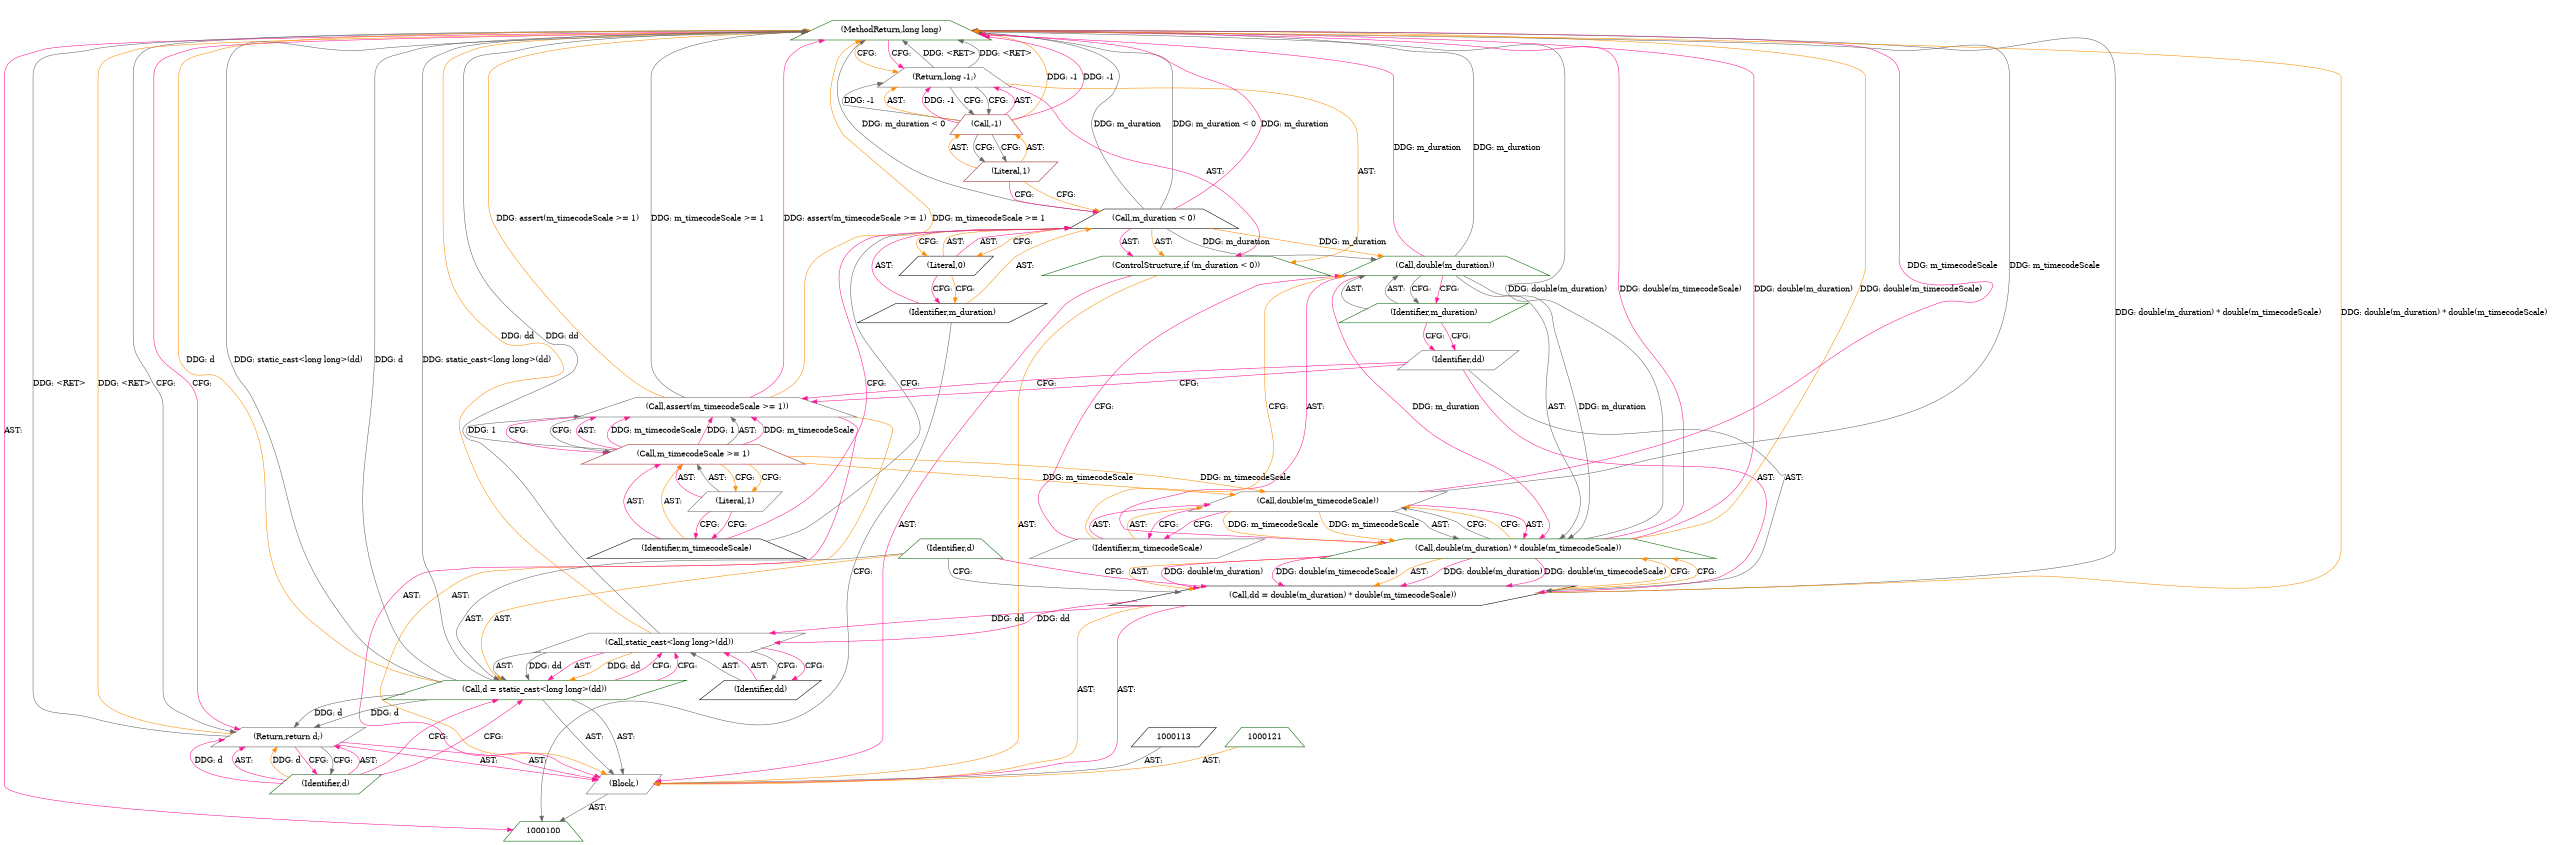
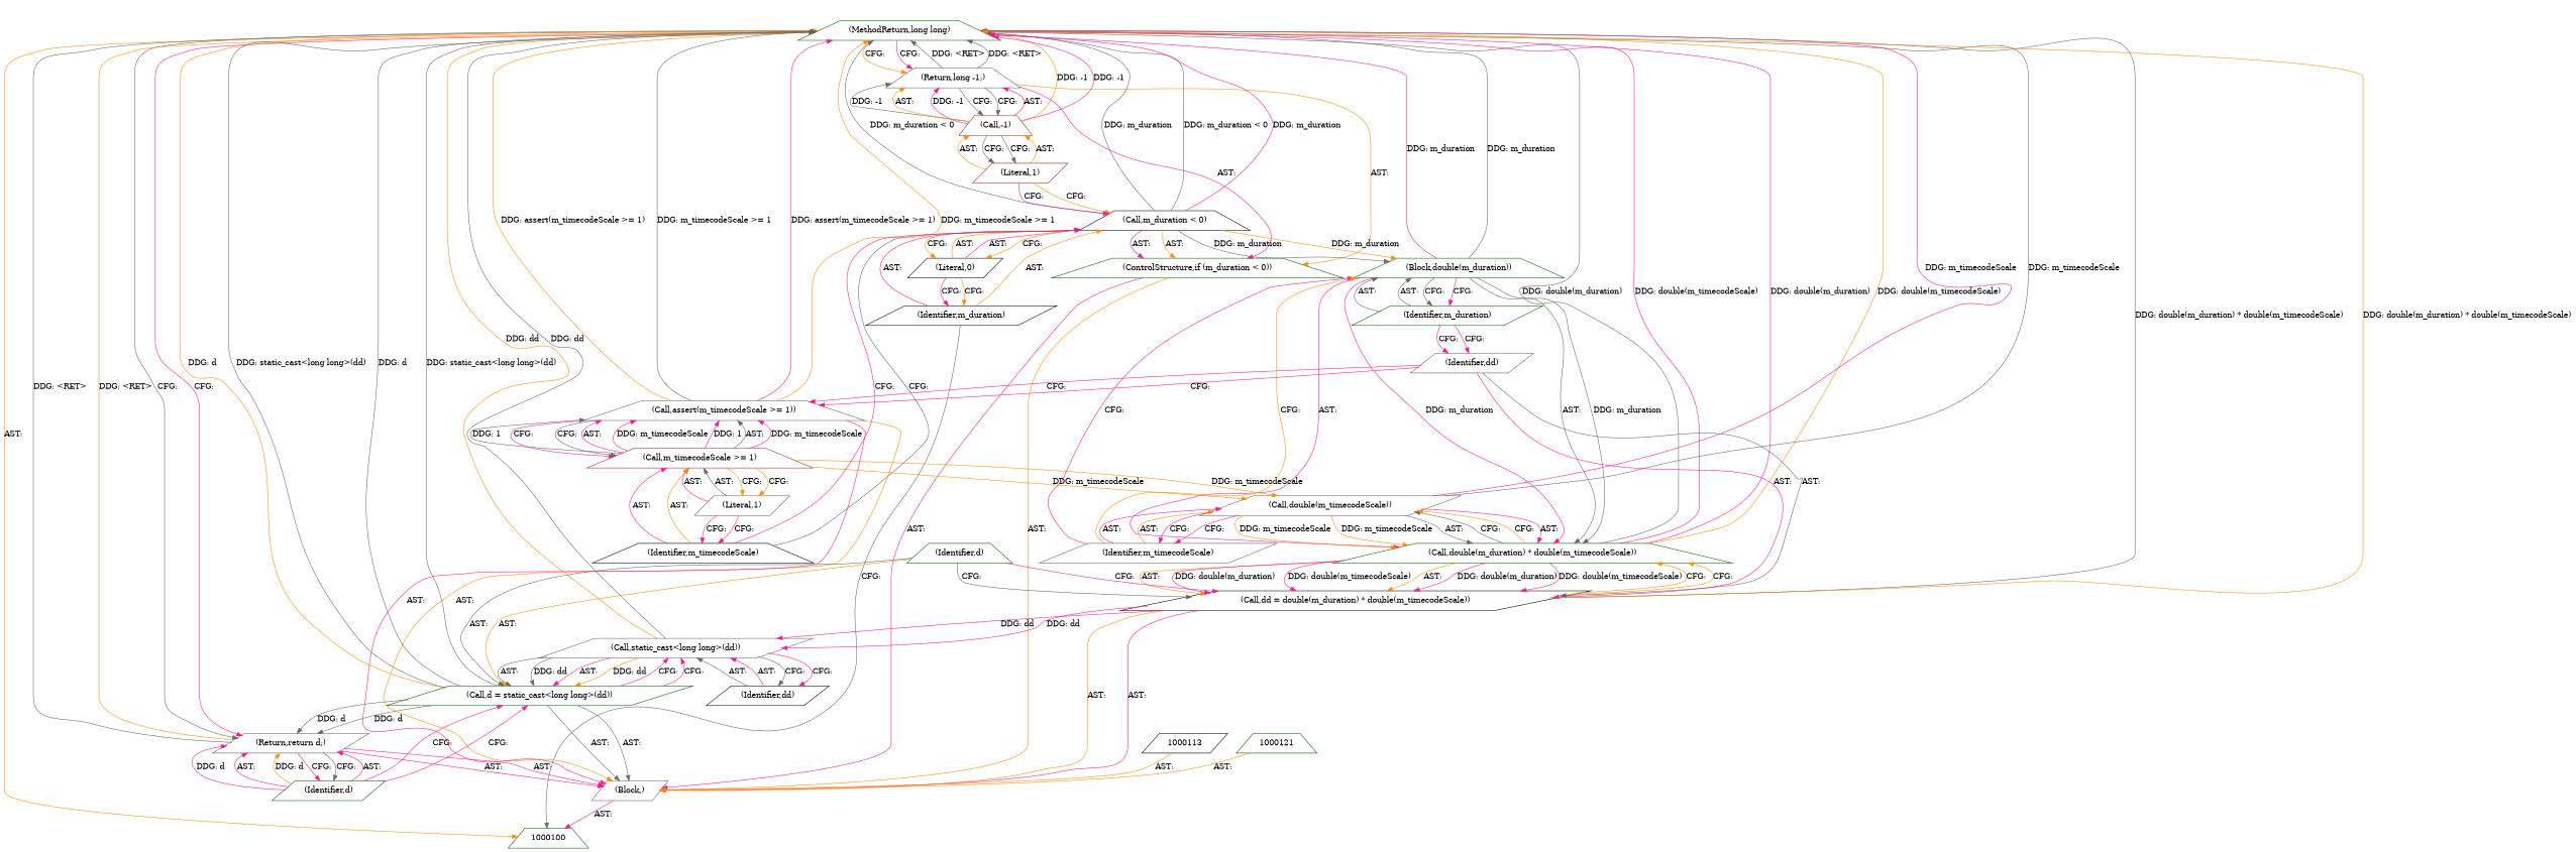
  digraph {
    node [color=darkgreen shape=parallelogram]
    edge [color=deeppink]
    n1 [label="(MethodReturn,long long)" shape=trapezium]
    n2 [color=gray40 label="(Return,long -1;)" shape=trapezium]
    n3 [color=gray40 label="(Return,return d;)"]
    1000100 [shape=trapezium]
    n5 [label="(ControlStructure,if (m_duration < 0))" shape=trapezium]
    n6 [color=brown label="(Call,-1)" shape=trapezium]
    n7 [color=gray40 label="(Block,)"]
    n8 [label="(Identifier,d)"]
    n9 [color=black label="(Literal,0)"]
    n10 [color=black label="(Call,m_duration < 0)" shape=trapezium]
    n11 [color=black label="(Identifier,m_duration)"]
-   n12 [label="(Call,double(m_duration))" shape=trapezium]
+   n12 [label="(Block,double(m_duration))" shape=trapezium]
    n13 [label="(Call,double(m_duration) * double(m_timecodeScale))" shape=trapezium]
    n14 [label="(Identifier,m_duration)"]
    n15 [color=brown label="(Literal,1)"]
    n16 [color=brown label="(Call,m_timecodeScale >= 1)" shape=trapezium]
    n17 [color=gray40 label="(Literal,1)"]
    n18 [color=gray40 label="(Call,assert(m_timecodeScale >= 1))" shape=trapezium]
    n19 [color=gray40 label="(Call,double(m_timecodeScale))"]
    n20 [color=black label="(Identifier,m_timecodeScale)" shape=trapezium]
    n21 [color=gray40 label="(Identifier,m_timecodeScale)"]
    n22 [color=black label="(Call,dd = double(m_duration) * double(m_timecodeScale))"]
    n23 [color=gray40 label="(Call,static_cast<long long>(dd))"]
    n24 [label="(Call,d = static_cast<long long>(dd))"]
    n25 [color=black label="(Identifier,dd)"]
    n26 [color=gray40 label="(Identifier,dd)"]
    n27 [label="(Identifier,d)" shape=trapezium]
    1000113 [color=black]
    1000121 [shape=trapezium]
    n1 -> n2 [color=darkorange label="CFG: "]
    n1 -> n2 [label="CFG: "]
    n1 -> n3 [color=gray40 label="CFG: "]
    n1 -> n3 [label="CFG: "]
-   n1 -> 1000100 [label="AST: "]
+   n1 -> 1000100 [color=darkorange label="AST: "]
    n2 -> n1 [color=gray40 label="DDG: <RET>"]
    n2 -> n1 [color=gray40 label="DDG: <RET>"]
    n2 -> n5 [color=darkorange label="AST: "]
    n2 -> n5 [label="AST: "]
    n2 -> n6 [color=gray40 label="CFG: "]
    n2 -> n6 [color=gray40 label="CFG: "]
    n3 -> n1 [color=gray40 label="DDG: <RET>"]
    n3 -> n1 [color=darkorange label="DDG: <RET>"]
    n3 -> n7 [label="AST: "]
    n3 -> n7 [label="AST: "]
    n3 -> n8 [label="CFG: "]
    n3 -> n8 [color=gray40 label="CFG: "]
    n5 -> n7 [color=darkorange label="AST: "]
    n5 -> n7 [label="AST: "]
    n6 -> n1 [color=darkorange label="DDG: -1"]
    n6 -> n1 [label="DDG: -1"]
    n6 -> n2 [label="AST: "]
    n6 -> n2 [color=gray40 label="DDG: -1"]
    n6 -> n2 [color=darkorange label="AST: "]
    n6 -> n2 [label="DDG: -1"]
    n6 -> n15 [color=gray40 label="CFG: "]
    n6 -> n15 [color=gray40 label="CFG: "]
-   n7 -> 1000100 [color=gray40 label="AST: "]
+   n7 -> 1000100 [label="AST: "]
    n8 -> n3 [label="AST: "]
    n8 -> n3 [label="DDG: d"]
    n8 -> n3 [label="AST: "]
    n8 -> n3 [color=darkorange label="DDG: d"]
    n8 -> n24 [label="CFG: "]
    n8 -> n24 [label="CFG: "]
    n9 -> n10 [color=darkorange label="AST: "]
    n9 -> n10 [label="AST: "]
    n9 -> n11 [label="CFG: "]
    n9 -> n11 [color=darkorange label="CFG: "]
    n10 -> n1 [color=gray40 label="DDG: m_duration"]
    n10 -> n1 [color=gray40 label="DDG: m_duration < 0"]
    n10 -> n1 [label="DDG: m_duration"]
    n10 -> n1 [color=gray40 label="DDG: m_duration < 0"]
    n10 -> n5 [label="AST: "]
    n10 -> n5 [color=darkorange label="AST: "]
    n10 -> n9 [color=darkorange label="CFG: "]
    n10 -> n9 [color=darkorange label="CFG: "]
    n10 -> n12 [color=gray40 label="DDG: m_duration"]
    n10 -> n12 [color=darkorange label="DDG: m_duration"]
    n11 -> 1000100 [color=gray40 label="CFG: "]
    n11 -> n10 [label="AST: "]
    n11 -> n10 [color=darkorange label="AST: "]
    n12 -> n1 [color=gray40 label="DDG: m_duration"]
    n12 -> n1 [label="DDG: m_duration"]
    n12 -> n13 [color=gray40 label="AST: "]
    n12 -> n13 [color=gray40 label="DDG: m_duration"]
    n12 -> n13 [label="AST: "]
    n12 -> n13 [label="DDG: m_duration"]
    n12 -> n14 [color=gray40 label="CFG: "]
    n12 -> n14 [label="CFG: "]
    n13 -> n1 [color=gray40 label="DDG: double(m_duration)"]
    n13 -> n1 [label="DDG: double(m_timecodeScale)"]
    n13 -> n1 [label="DDG: double(m_duration)"]
    n13 -> n1 [color=darkorange label="DDG: double(m_timecodeScale)"]
    n13 -> n19 [color=gray40 label="CFG: "]
    n13 -> n19 [color=darkorange label="CFG: "]
    n13 -> n22 [color=darkorange label="AST: "]
    n13 -> n22 [label="DDG: double(m_duration)"]
    n13 -> n22 [label="DDG: double(m_timecodeScale)"]
    n13 -> n22 [color=darkorange label="AST: "]
    n13 -> n22 [label="DDG: double(m_duration)"]
    n13 -> n22 [label="DDG: double(m_timecodeScale)"]
    n14 -> n12 [color=gray40 label="AST: "]
    n14 -> n12 [color=gray40 label="AST: "]
    n14 -> n26 [label="CFG: "]
    n14 -> n26 [label="CFG: "]
    n15 -> n6 [color=darkorange label="AST: "]
    n15 -> n6 [color=darkorange label="AST: "]
    n15 -> n10 [color=darkorange label="CFG: "]
    n15 -> n10 [label="CFG: "]
    n16 -> n17 [color=darkorange label="CFG: "]
    n16 -> n17 [color=darkorange label="CFG: "]
    n16 -> n18 [label="AST: "]
    n16 -> n18 [label="DDG: m_timecodeScale"]
    n16 -> n18 [label="DDG: 1"]
    n16 -> n18 [color=gray40 label="AST: "]
    n16 -> n18 [label="DDG: m_timecodeScale"]
    n16 -> n18 [color=gray40 label="DDG: 1"]
    n16 -> n19 [color=darkorange label="DDG: m_timecodeScale"]
    n16 -> n19 [color=darkorange label="DDG: m_timecodeScale"]
    n17 -> n16 [label="AST: "]
    n17 -> n16 [color=gray40 label="AST: "]
    n17 -> n20 [label="CFG: "]
    n17 -> n20 [label="CFG: "]
    n18 -> n1 [label="DDG: assert(m_timecodeScale >= 1)"]
    n18 -> n1 [color=darkorange label="DDG: m_timecodeScale >= 1"]
    n18 -> n1 [color=darkorange label="DDG: assert(m_timecodeScale >= 1)"]
    n18 -> n1 [color=gray40 label="DDG: m_timecodeScale >= 1"]
    n18 -> n7 [color=darkorange label="AST: "]
    n18 -> n7 [label="AST: "]
    n18 -> n16 [label="CFG: "]
    n18 -> n16 [color=gray40 label="CFG: "]
    n19 -> n1 [label="DDG: m_timecodeScale"]
    n19 -> n1 [color=gray40 label="DDG: m_timecodeScale"]
    n19 -> n13 [label="AST: "]
    n19 -> n13 [color=darkorange label="DDG: m_timecodeScale"]
    n19 -> n13 [color=gray40 label="AST: "]
    n19 -> n13 [color=darkorange label="DDG: m_timecodeScale"]
    n19 -> n21 [label="CFG: "]
    n19 -> n21 [label="CFG: "]
    n20 -> n10 [color=gray40 label="CFG: "]
    n20 -> n10 [label="CFG: "]
    n20 -> n16 [label="AST: "]
    n20 -> n16 [color=darkorange label="AST: "]
    n21 -> n12 [label="CFG: "]
    n21 -> n12 [color=darkorange label="CFG: "]
    n21 -> n19 [label="AST: "]
    n21 -> n19 [color=darkorange label="AST: "]
    n22 -> n1 [color=gray40 label="DDG: double(m_duration) * double(m_timecodeScale)"]
    n22 -> n1 [color=darkorange label="DDG: double(m_duration) * double(m_timecodeScale)"]
    n22 -> n7 [color=darkorange label="AST: "]
    n22 -> n7 [label="AST: "]
    n22 -> n13 [color=darkorange label="CFG: "]
    n22 -> n13 [color=darkorange label="CFG: "]
    n22 -> n23 [label="DDG: dd"]
    n22 -> n23 [label="DDG: dd"]
    n23 -> n1 [color=gray40 label="DDG: dd"]
    n23 -> n1 [color=darkorange label="DDG: dd"]
    n23 -> n24 [color=gray40 label="AST: "]
    n23 -> n24 [color=gray40 label="DDG: dd"]
    n23 -> n24 [label="AST: "]
    n23 -> n24 [color=darkorange label="DDG: dd"]
    n23 -> n25 [color=gray40 label="CFG: "]
    n23 -> n25 [label="CFG: "]
    n24 -> n1 [color=darkorange label="DDG: d"]
    n24 -> n1 [color=gray40 label="DDG: static_cast<long long>(dd)"]
    n24 -> n1 [color=gray40 label="DDG: d"]
    n24 -> n1 [color=gray40 label="DDG: static_cast<long long>(dd)"]
    n24 -> n3 [color=gray40 label="DDG: d"]
    n24 -> n3 [color=gray40 label="DDG: d"]
    n24 -> n7 [color=gray40 label="AST: "]
    n24 -> n7 [color=gray40 label="AST: "]
    n24 -> n23 [label="CFG: "]
    n24 -> n23 [label="CFG: "]
    n25 -> n23 [color=gray40 label="AST: "]
    n25 -> n23 [label="AST: "]
    n26 -> n18 [label="CFG: "]
    n26 -> n18 [label="CFG: "]
    n26 -> n22 [label="AST: "]
    n26 -> n22 [color=gray40 label="AST: "]
    n27 -> n22 [color=gray40 label="CFG: "]
    n27 -> n22 [label="CFG: "]
    n27 -> n24 [color=darkorange label="AST: "]
    n27 -> n24 [color=gray40 label="AST: "]
-   1000113 -> n7 [color=gray40 label="AST: "]
+   1000113 -> n7 [color=darkorange label="AST: "]
    1000121 -> n7 [color=darkorange label="AST: "]
  }
